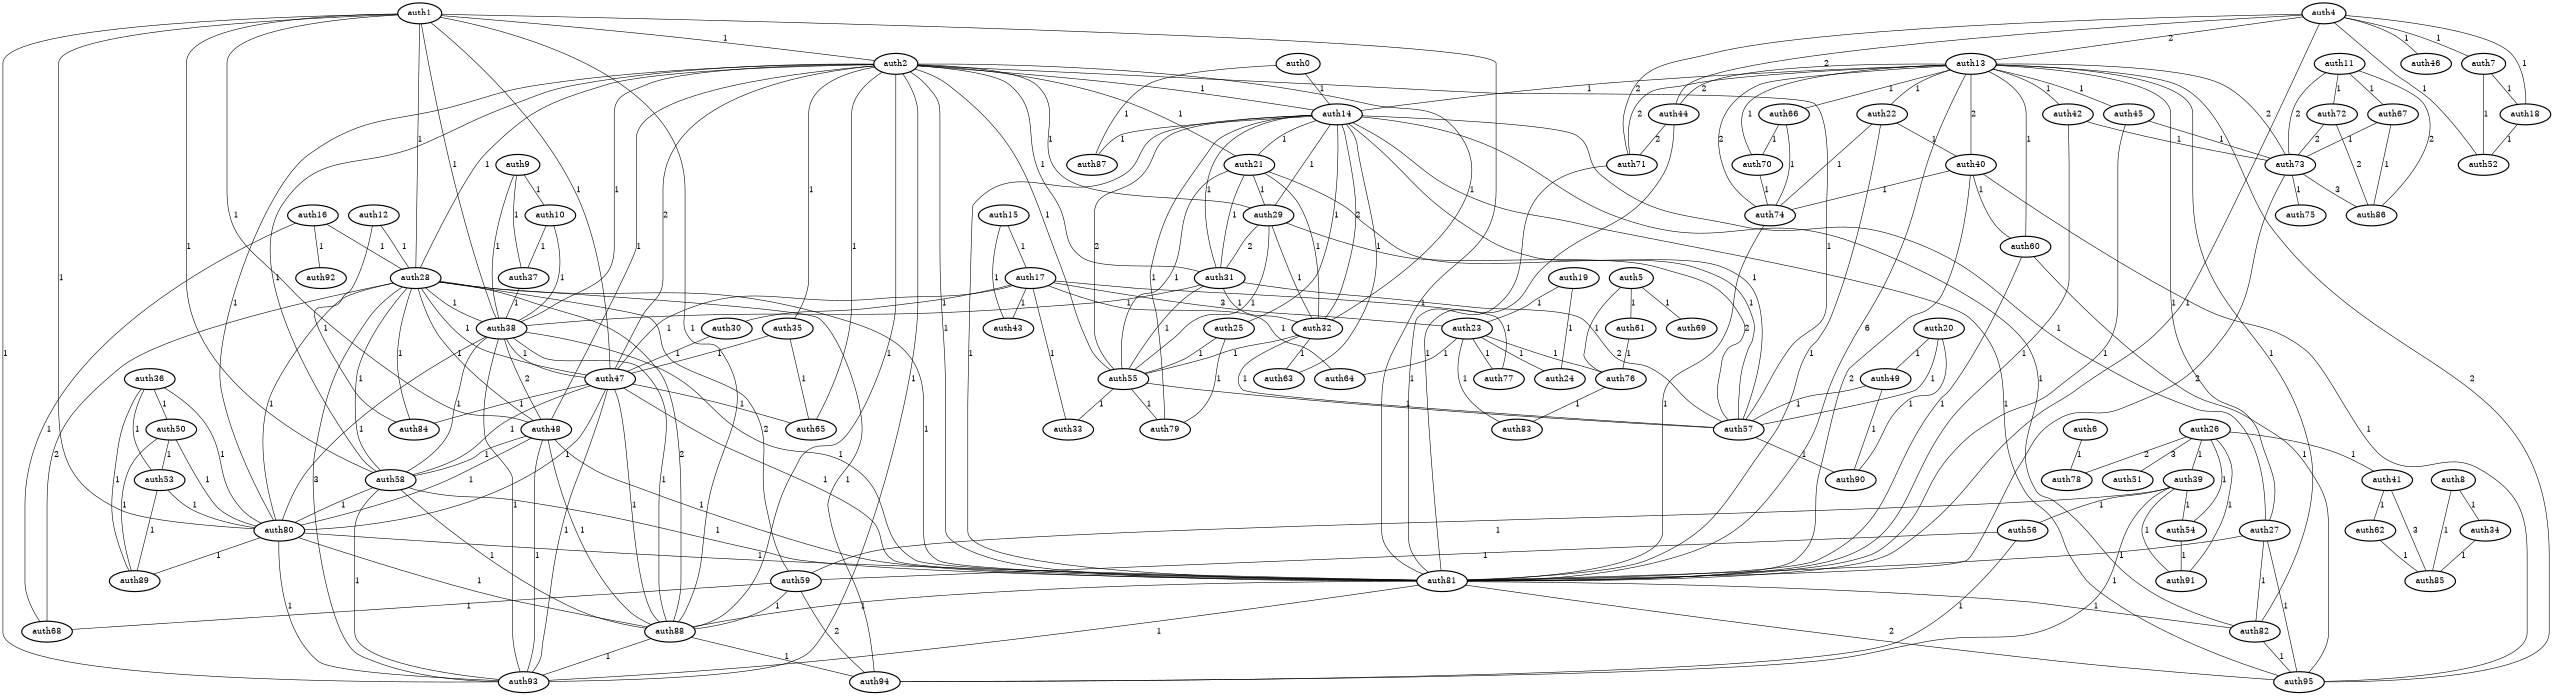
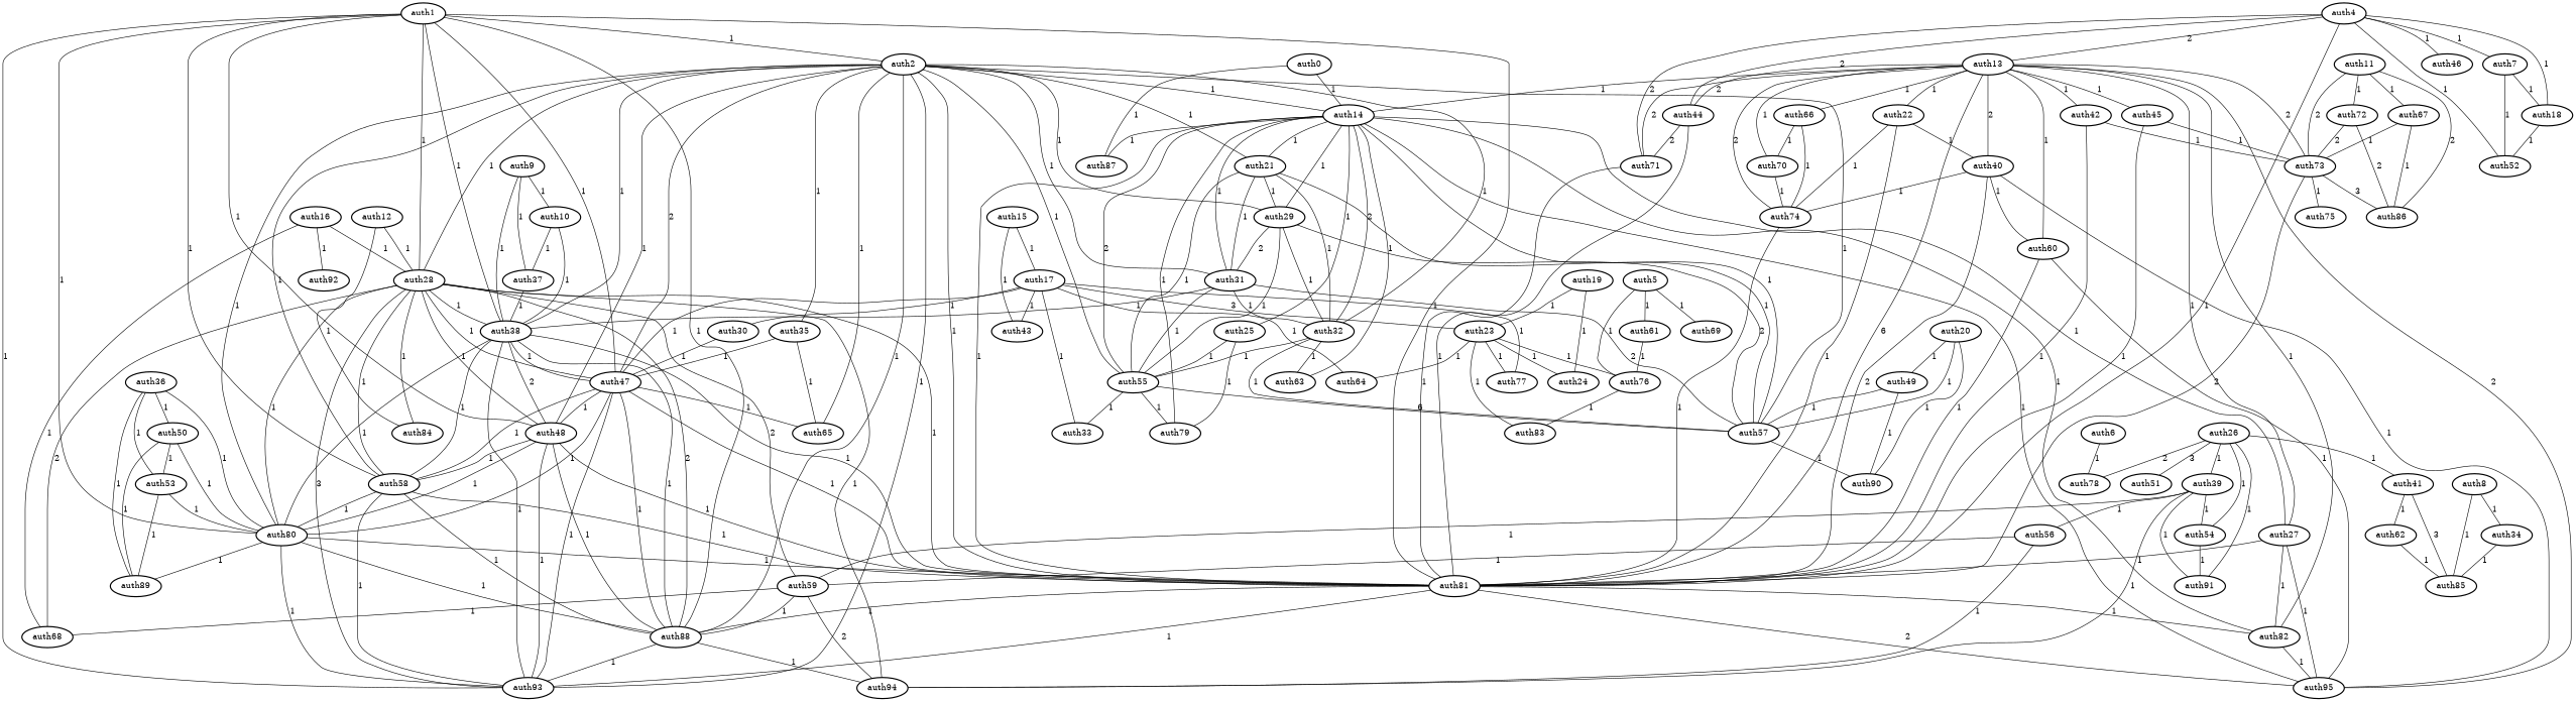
  digraph {
    node [penwidth=2]
    edge [dir=none]
    auth1
    auth2
    auth28
    auth38
    auth47
    auth48
    auth58
    auth80
    auth81
    auth88
    auth93
    auth14
    auth21
    auth29
    auth31
    auth32
    auth35
    auth55
    auth57
    auth65
    n21 [label=auth0]
    auth87
    auth4
    auth7
    auth13
    auth18
    auth44
    auth46
    auth52
    auth71
    auth5
    auth61
    auth69
    auth76
    auth6
    auth78
    auth8
    auth34
    auth85
    auth9
    auth10
    auth37
    auth11
    auth67
    auth72
    auth73
    auth86
    auth12
    auth84
    auth22
    auth27
    auth40
    auth42
    auth45
    auth60
    auth66
    auth70
    auth74
    auth82
    auth95
    auth25
    auth63
    auth79
    auth15
    auth17
    auth43
    auth16
    auth68
    auth92
    auth23
    auth30
    auth33
    auth64
    auth77
    auth19
    auth24
    auth20
    auth49
    auth90
    auth83
    auth26
    auth39
    auth41
    auth51
    auth54
    auth91
    auth59
    auth94
    auth36
    auth50
    auth53
    auth89
    auth56
    auth62
    auth75
    subgraph sub_1 {
      auth1
      auth2
      auth28
      auth38
      auth47
      auth48
      auth58
      auth80
      auth81
      auth88
      auth93
      auth14
      auth21
      auth29
      auth31
      auth32
      auth35
      auth55
      auth57
      auth65
      n21
      auth87
      auth4
      auth7
      auth13
      auth18
      auth44
      auth46
      auth52
      auth71
      auth5
      auth61
      auth69
      auth76
      auth6
      auth78
      auth8
      auth34
      auth85
      auth9
      auth10
      auth37
      auth11
      auth67
      auth72
      auth73
      auth86
      auth12
      auth84
      auth22
      auth27
      auth40
      auth42
      auth45
      auth60
      auth66
      auth70
      auth74
      auth82
      auth95
      auth25
      auth63
      auth79
      auth15
      auth17
      auth43
      auth16
      auth68
      auth92
      auth23
      auth30
      auth33
      auth64
      auth77
      auth19
      auth24
      auth20
      auth49
      auth90
      auth83
      auth26
      auth39
      auth41
      auth51
      auth54
      auth91
      auth59
      auth94
      auth36
      auth50
      auth53
      auth89
      auth56
      auth62
      auth75
    }
    auth1 -> auth2 [label=1]
    auth1 -> auth28 [label=1]
    auth1 -> auth38 [label=1]
    auth1 -> auth47 [label=1]
    auth1 -> auth48 [label=1]
    auth1 -> auth58 [label=1]
    auth1 -> auth80 [label=1]
    auth1 -> auth81 [label=1]
    auth1 -> auth88 [label=1]
    auth1 -> auth93 [label=1]
    auth2 -> auth28 [label=1]
    auth2 -> auth38 [label=1]
    auth2 -> auth47 [label=2]
    auth2 -> auth48 [label=1]
    auth2 -> auth58 [label=1]
    auth2 -> auth80 [label=1]
    auth2 -> auth81 [label=1]
    auth2 -> auth88 [label=1]
    auth2 -> auth93 [label=1]
    auth2 -> auth14 [label=1]
    auth2 -> auth21 [label=1]
    auth2 -> auth29 [label=1]
    auth2 -> auth31 [label=1]
    auth2 -> auth32 [label=1]
    auth2 -> auth35 [label=1]
    auth2 -> auth55 [label=1]
    auth2 -> auth57 [label=1]
    auth2 -> auth65 [label=1]
    auth28 -> auth38 [label=1]
    auth28 -> auth47 [label=1]
    auth28 -> auth48 [label=1]
    auth28 -> auth58 [label=1]
    auth28 -> auth80 [label=1]
    auth28 -> auth81 [label=1]
    auth28 -> auth88 [label=2]
    auth28 -> auth93 [label=3]
    auth28 -> auth84 [label=1]
    auth28 -> auth68 [label=2]
    auth28 -> auth59 [label=2]
    auth28 -> auth94 [label=1]
    auth38 -> auth47 [label=1]
    auth38 -> auth48 [label=2]
    auth38 -> auth58 [label=1]
    auth38 -> auth80 [label=1]
    auth38 -> auth81 [label=1]
    auth38 -> auth88 [label=1]
    auth38 -> auth93 [label=1]
-   auth47 -> auth84 [label=1]
+   auth47 -> auth48 [label=1]
    auth47 -> auth58 [label=1]
    auth47 -> auth80 [label=1]
    auth47 -> auth81 [label=1]
    auth47 -> auth88 [label=1]
    auth47 -> auth93 [label=1]
    auth47 -> auth65 [label=1]
    auth48 -> auth58 [label=1]
    auth48 -> auth80 [label=1]
    auth48 -> auth81 [label=1]
    auth48 -> auth88 [label=1]
    auth48 -> auth93 [label=1]
    auth58 -> auth80 [label=1]
    auth58 -> auth81 [label=1]
    auth58 -> auth88 [label=1]
    auth58 -> auth93 [label=1]
    auth80 -> auth81 [label=1]
    auth80 -> auth88 [label=1]
    auth80 -> auth93 [label=1]
    auth80 -> auth89 [label=1]
    auth81 -> auth88 [label=1]
    auth81 -> auth93 [label=1]
    auth81 -> auth82 [label=1]
    auth81 -> auth95 [label=2]
    auth88 -> auth93 [label=1]
    auth88 -> auth94 [label=1]
    auth14 -> auth81 [label=1]
    auth14 -> auth21 [label=1]
    auth14 -> auth29 [label=1]
    auth14 -> auth31 [label=1]
    auth14 -> auth32 [label=2]
    auth14 -> auth55 [label=2]
    auth14 -> auth57 [label=1]
    auth14 -> auth87 [label=1]
    auth14 -> auth27 [label=1]
    auth14 -> auth82 [label=1]
    auth14 -> auth95 [label=1]
    auth14 -> auth25 [label=1]
    auth14 -> auth63 [label=1]
    auth14 -> auth79 [label=1]
    auth21 -> auth29 [label=1]
    auth21 -> auth31 [label=1]
    auth21 -> auth32 [label=1]
    auth21 -> auth55 [label=1]
    auth21 -> auth57 [label=1]
    auth29 -> auth31 [label=2]
    auth29 -> auth32 [label=1]
    auth29 -> auth55 [label=1]
    auth29 -> auth57 [label=2]
    auth31 -> auth38 [label=1]
    auth31 -> auth32 [label=1]
    auth31 -> auth55 [label=1]
    auth31 -> auth57 [label=2]
    auth32 -> auth55 [label=1]
    auth32 -> auth57 [label=1]
    auth32 -> auth63 [label=1]
    auth35 -> auth47 [label=1]
    auth35 -> auth65 [label=1]
-   auth55 -> auth57 [label=1]
+   auth55 -> auth57 [label=6]
    auth55 -> auth79 [label=1]
    auth55 -> auth33 [label=1]
    auth57 -> auth90 [label=1]
    n21 -> auth14 [label=1]
    n21 -> auth87 [label=1]
    auth4 -> auth81 [label=1]
    auth4 -> auth7 [label=1]
    auth4 -> auth13 [label=2]
    auth4 -> auth18 [label=1]
    auth4 -> auth44 [label=2]
    auth4 -> auth46 [label=1]
    auth4 -> auth52 [label=1]
    auth4 -> auth71 [label=2]
    auth7 -> auth18 [label=1]
    auth7 -> auth52 [label=1]
    auth13 -> auth81 [label=6]
    auth13 -> auth14 [label=1]
    auth13 -> auth44 [label=2]
    auth13 -> auth71 [label=2]
    auth13 -> auth73 [label=2]
    auth13 -> auth22 [label=1]
    auth13 -> auth27 [label=1]
    auth13 -> auth40 [label=2]
    auth13 -> auth42 [label=1]
    auth13 -> auth45 [label=1]
    auth13 -> auth60 [label=1]
    auth13 -> auth66 [label=1]
    auth13 -> auth70 [label=1]
    auth13 -> auth74 [label=2]
    auth13 -> auth82 [label=1]
    auth13 -> auth95 [label=2]
    auth18 -> auth52 [label=1]
    auth44 -> auth81 [label=1]
    auth44 -> auth71 [label=2]
    auth71 -> auth81 [label=1]
    auth5 -> auth61 [label=1]
    auth5 -> auth69 [label=1]
    auth5 -> auth76 [label=1]
    auth61 -> auth76 [label=1]
    auth76 -> auth83 [label=1]
    auth6 -> auth78 [label=1]
    auth8 -> auth34 [label=1]
    auth8 -> auth85 [label=1]
    auth34 -> auth85 [label=1]
    auth9 -> auth38 [label=1]
    auth9 -> auth10 [label=1]
    auth9 -> auth37 [label=1]
    auth10 -> auth38 [label=1]
    auth10 -> auth37 [label=1]
    auth37 -> auth38 [label=1]
    auth11 -> auth67 [label=1]
    auth11 -> auth72 [label=1]
    auth11 -> auth73 [label=2]
    auth11 -> auth86 [label=2]
    auth67 -> auth73 [label=1]
    auth67 -> auth86 [label=1]
    auth72 -> auth73 [label=2]
    auth72 -> auth86 [label=2]
    auth73 -> auth81 [label=2]
    auth73 -> auth86 [label=3]
    auth73 -> auth75 [label=1]
    auth12 -> auth28 [label=1]
    auth12 -> auth84 [label=1]
    auth22 -> auth81 [label=1]
    auth22 -> auth40 [label=1]
    auth22 -> auth74 [label=1]
    auth27 -> auth81 [label=1]
    auth27 -> auth82 [label=1]
    auth27 -> auth95 [label=1]
    auth40 -> auth81 [label=2]
    auth40 -> auth60 [label=1]
    auth40 -> auth74 [label=1]
    auth40 -> auth95 [label=1]
    auth42 -> auth81 [label=1]
    auth42 -> auth73 [label=1]
    auth45 -> auth81 [label=1]
    auth45 -> auth73 [label=1]
    auth60 -> auth81 [label=1]
    auth60 -> auth95 [label=1]
    auth66 -> auth70 [label=1]
    auth66 -> auth74 [label=1]
    auth70 -> auth74 [label=1]
    auth74 -> auth81 [label=1]
    auth82 -> auth95 [label=1]
    auth25 -> auth55 [label=1]
    auth25 -> auth79 [label=1]
    auth15 -> auth17 [label=1]
    auth15 -> auth43 [label=1]
    auth17 -> auth47 [label=1]
    auth17 -> auth43 [label=1]
    auth17 -> auth23 [label=3]
    auth17 -> auth30 [label=1]
    auth17 -> auth33 [label=1]
    auth17 -> auth64 [label=1]
    auth17 -> auth77 [label=1]
    auth16 -> auth28 [label=1]
    auth16 -> auth68 [label=1]
    auth16 -> auth92 [label=1]
    auth23 -> auth76 [label=1]
    auth23 -> auth64 [label=1]
    auth23 -> auth77 [label=1]
    auth23 -> auth24 [label=1]
    auth23 -> auth83 [label=1]
    auth30 -> auth47 [label=1]
    auth19 -> auth23 [label=1]
    auth19 -> auth24 [label=1]
    auth20 -> auth57 [label=1]
    auth20 -> auth49 [label=1]
    auth20 -> auth90 [label=1]
    auth49 -> auth57 [label=1]
    auth49 -> auth90 [label=1]
    auth26 -> auth78 [label=2]
    auth26 -> auth39 [label=1]
    auth26 -> auth41 [label=1]
    auth26 -> auth51 [label=3]
    auth26 -> auth54 [label=1]
    auth26 -> auth91 [label=1]
    auth39 -> auth54 [label=1]
    auth39 -> auth91 [label=1]
    auth39 -> auth59 [label=1]
    auth39 -> auth94 [label=1]
    auth39 -> auth56 [label=1]
    auth41 -> auth85 [label=3]
    auth41 -> auth62 [label=1]
    auth54 -> auth91 [label=1]
    auth59 -> auth88 [label=1]
    auth59 -> auth68 [label=1]
    auth59 -> auth94 [label=2]
    auth36 -> auth80 [label=1]
    auth36 -> auth50 [label=1]
    auth36 -> auth53 [label=1]
    auth36 -> auth89 [label=1]
    auth50 -> auth80 [label=1]
    auth50 -> auth53 [label=1]
    auth50 -> auth89 [label=1]
    auth53 -> auth80 [label=1]
    auth53 -> auth89 [label=1]
    auth56 -> auth59 [label=1]
    auth56 -> auth94 [label=1]
    auth62 -> auth85 [label=1]
  }
